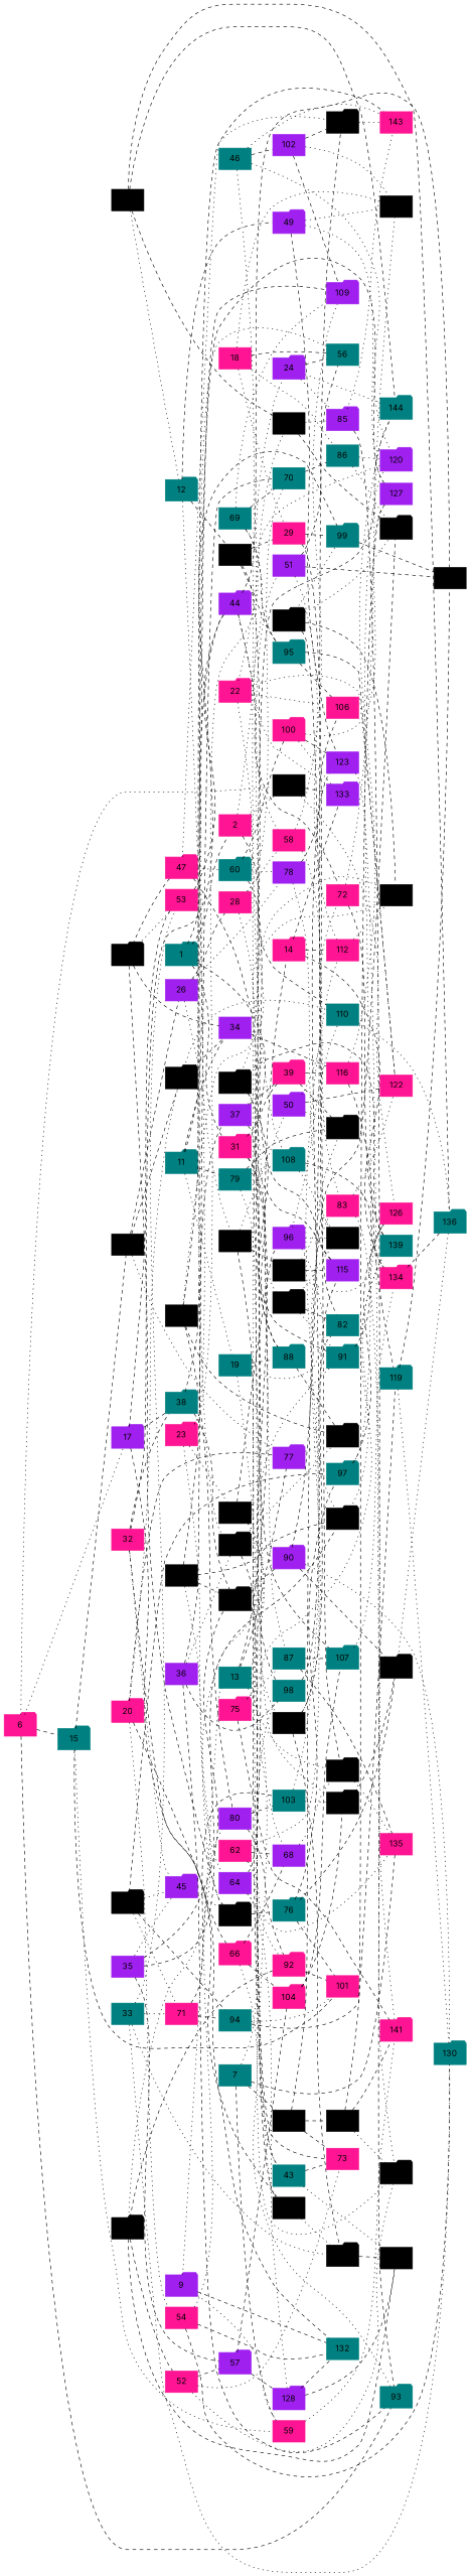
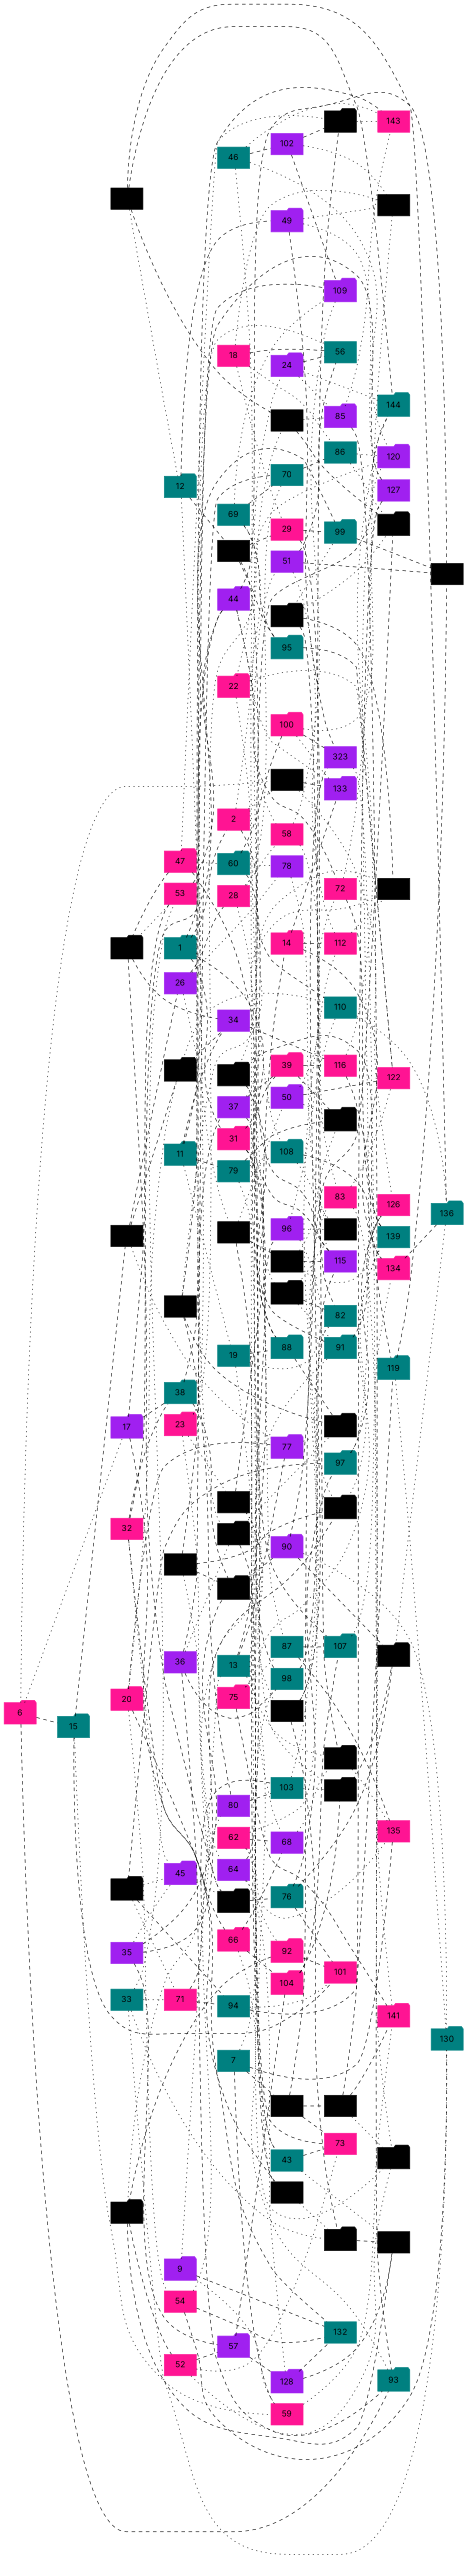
  graph {
    fontname=Inter
    rankdir=LR
    node [color=black fontname=Inter shape=box style=filled]
    edge [fontname=Inter style=dashed]
    1 [color=teal shape=folder]
    2 [color=deeppink]
    31 [color=deeppink shape=folder]
    109 [color=purple shape=folder]
    115 [color=purple]
    24 [color=purple shape=folder]
    27
    110 [color=teal]
    98 [color=teal]
    88 [color=teal shape=folder]
    39 [color=deeppink shape=folder]
    144 [color=teal shape=folder]
    56 [color=teal]
    85 [color=purple shape=folder]
    133 [color=purple shape=folder]
    126 [color=deeppink]
    136 [color=teal shape=folder]
    3 [shape=folder]
    52 [color=deeppink]
    91 [color=teal shape=folder]
    92 [color=deeppink shape=folder]
    131
    73 [color=deeppink]
    57 [color=purple shape=folder]
    114 [shape=folder]
    101 [color=deeppink]
    4 [shape=folder]
    45 [color=purple shape=folder]
    71 [color=deeppink]
    94 [color=teal]
    97 [color=teal shape=folder]
    63 [shape=folder]
    103 [color=teal]
    119 [color=teal shape=folder]
    120 [color=purple shape=folder]
    12 [color=teal shape=folder]
    5
    42
    16
    49 [color=purple shape=folder]
    111 [shape=folder]
    129 [shape=folder]
    6 [color=deeppink shape=folder]
    15 [color=teal shape=folder]
    17 [color=purple shape=folder]
    93 [color=teal shape=folder]
    59 [color=deeppink]
    25
    132 [color=teal]
    53 [color=deeppink]
    38 [color=teal shape=folder]
    7 [color=teal]
    8
    135 [color=deeppink]
    74
    141 [color=deeppink shape=folder]
-   123 [color=purple]
+   123 [color=purple label=323]
    127 [color=purple]
    9 [color=purple shape=folder]
    13 [color=teal]
    14 [color=deeppink shape=folder]
    43 [color=teal]
    77 [color=purple shape=folder]
-   106 [color=deeppink]
    10 [shape=folder]
    34 [color=purple]
    47 [color=deeppink shape=folder]
    116 [color=deeppink]
    60 [color=teal shape=folder]
    137 [shape=folder]
    44 [color=purple shape=folder]
    76 [color=teal shape=folder]
    11 [color=teal shape=folder]
    19 [color=teal]
    79 [color=teal]
    68 [color=purple]
    82 [color=teal]
    58 [color=deeppink]
    72 [color=deeppink]
    138
    125 [shape=folder]
    108 [color=teal shape=folder]
    105 [shape=folder]
    29 [color=deeppink]
    95 [color=teal shape=folder]
    107 [color=teal shape=folder]
    142
    113
    118 [shape=folder]
    112 [color=deeppink]
    134 [color=deeppink shape=folder]
    145
    30 [shape=folder]
    26 [color=purple]
    99 [color=teal shape=folder]
    122 [color=deeppink]
    61 [shape=folder]
    18 [color=deeppink]
    86 [color=teal]
    89 [shape=folder]
    20 [color=deeppink shape=folder]
    54 [color=deeppink]
    66 [color=deeppink shape=folder]
    130 [color=teal shape=folder]
    80 [color=purple]
    104 [color=deeppink shape=folder]
    21
    37 [color=purple]
    121 [shape=folder]
    90 [color=purple shape=folder]
    139 [color=teal]
    22 [color=deeppink shape=folder]
    124 [shape=folder]
    23 [color=deeppink shape=folder]
    64 [color=purple]
    65
    128 [color=purple shape=folder]
    81
    96 [color=purple shape=folder]
    143 [color=deeppink]
    28 [color=deeppink]
    40
    78 [color=purple]
    55 [shape=folder]
    70 [color=teal]
    50 [color=purple shape=folder]
    84
    140
    83 [color=deeppink]
    32 [color=deeppink]
    33 [color=teal]
    35 [color=purple]
    36 [color=purple]
    41 [shape=folder]
    51 [color=purple]
    87 [color=teal]
    46 [color=teal]
    102 [color=purple]
    100 [color=deeppink shape=folder]
    48 [shape=folder]
    75 [color=deeppink shape=folder]
    117 [shape=folder]
    62 [color=deeppink]
    67
    69 [color=teal]
    1 -- 2
    1 -- 31
    1 -- 109
    1 -- 115
    2 -- 24 [style=dotted]
    2 -- 27 [style=dotted]
    2 -- 110
    31 -- 98
    31 -- 88
    31 -- 39
    24 -- 144 [style=dotted]
    24 -- 56
    24 -- 85 [style=dotted]
    27 -- 133
    27 -- 126 [style=dotted]
    110 -- 136 [style=dotted]
    98 -- 123
    88 -- 118
    39 -- 116
    39 -- 125
    85 -- 93
    85 -- 143 [style=dotted]
    3 -- 52
    3 -- 91 [style=dotted]
    3 -- 92
    3 -- 131
    52 -- 73 [style=dotted]
    52 -- 57
    52 -- 114 [style=dotted]
    91 -- 126
    92 -- 101
    57 -- 104
    57 -- 128
    4 -- 45 [style=dotted]
    4 -- 71 [style=dotted]
    4 -- 94
    4 -- 97
    45 -- 63 [style=dotted]
    71 -- 94
    71 -- 103
    94 -- 101 [style=dotted]
    94 -- 119
    97 -- 126
    97 -- 120 [style=dotted]
    63 -- 76
    103 -- 105 [style=dotted]
    103 -- 112 [style=dotted]
    119 -- 138
    119 -- 130 [style=dotted]
    12 -- 16
    12 -- 49
    12 -- 111 [style=dotted]
    5 -- 144
    5 -- 136
    5 -- 12 [style=dotted]
    5 -- 42
    42 -- 85 [style=dotted]
    42 -- 129
    16 -- 29
    16 -- 95
    16 -- 107
    49 -- 123
    49 -- 127 [style=dotted]
    49 -- 142 [style=dotted]
    111 -- 113
    111 -- 118 [style=dotted]
    6 -- 27 [style=dotted]
    6 -- 15
    6 -- 17 [style=dotted]
    6 -- 93
    15 -- 101
    15 -- 59 [style=dotted]
    15 -- 25
    17 -- 132
    17 -- 53
    17 -- 38
    59 -- 141 [style=dotted]
    25 -- 77 [style=dotted]
    25 -- 30
    25 -- 26
    53 -- 44
    38 -- 127
    38 -- 61
    7 -- 98 [style=dotted]
    7 -- 59
    7 -- 8
    7 -- 135
    8 -- 73
    8 -- 129
    8 -- 74
    74 -- 114 [style=dotted]
    74 -- 141
    74 -- 127
    123 -- 141 [style=dotted]
    9 -- 59 [style=dotted]
    9 -- 132
    9 -- 13 [style=dotted]
    13 -- 14
    13 -- 43 [style=dotted]
    13 -- 77
    14 -- 133
    14 -- 112
    14 -- 134
    43 -- 131 [style=dotted]
    43 -- 73
    77 -- 118 [style=dotted]
    10 -- 63
    10 -- 53 [style=dotted]
    10 -- 34
    10 -- 47
    34 -- 116
    47 -- 91
    47 -- 60 [style=dotted]
    47 -- 137 [style=dotted]
    116 -- 144 [style=dotted]
    116 -- 119
    60 -- 115
    60 -- 78 [style=dotted]
    60 -- 100
    137 -- 143 [style=dotted]
    44 -- 58 [style=dotted]
    44 -- 72
    44 -- 138
    76 -- 101
    76 -- 97
    76 -- 117
    11 -- 34
    11 -- 44
    11 -- 19 [style=dotted]
    11 -- 79
    19 -- 88
    19 -- 68 [style=dotted]
    19 -- 82 [style=dotted]
    79 -- 125
    79 -- 108 [style=dotted]
    79 -- 105 [style=dotted]
    68 -- 89 [style=dotted]
    58 -- 109 [style=dotted]
    58 -- 83 [style=dotted]
    72 -- 142 [style=dotted]
    72 -- 139
    108 -- 134
    108 -- 140 [style=dotted]
    105 -- 117
    29 -- 82
    29 -- 99
-   95 -- 106
    95 -- 122
    107 -- 134 [style=dotted]
    113 -- 124 [style=dotted]
    112 -- 145 [style=dotted]
    134 -- 136
    30 -- 110 [style=dotted]
    30 -- 34
    26 -- 28
    26 -- 40 [style=dotted]
    26 -- 78 [style=dotted]
    99 -- 138
    61 -- 90
    18 -- 56
    18 -- 29 [style=dotted]
    18 -- 142 [style=dotted]
    18 -- 86 [style=dotted]
    86 -- 120 [style=dotted]
    86 -- 129 [style=dotted]
    89 -- 135 [style=dotted]
    20 -- 77
    20 -- 30 [style=dotted]
    20 -- 54 [style=dotted]
    20 -- 66
    54 -- 132
    54 -- 130
    54 -- 80 [style=dotted]
    66 -- 93 [style=dotted]
    66 -- 68
    66 -- 104
-   80 -- 92
    80 -- 103
    104 -- 105
    104 -- 107
    21 -- 63 [style=dotted]
    21 -- 61
    21 -- 37
    21 -- 121
    37 -- 39
    37 -- 73
    37 -- 145 [style=dotted]
    121 -- 139 [style=dotted]
    90 -- 137
    90 -- 130 [style=dotted]
    90 -- 117
    22 -- 42 [style=dotted]
-   22 -- 106 [style=dotted]
    22 -- 113 [style=dotted]
    22 -- 122 [style=dotted]
    124 -- 131
    23 -- 56 [style=dotted]
    23 -- 120 [style=dotted]
    23 -- 64 [style=dotted]
    23 -- 65 [style=dotted]
    64 -- 144
    64 -- 92 [style=dotted]
    64 -- 128 [style=dotted]
    65 -- 89 [style=dotted]
    65 -- 81 [style=dotted]
    65 -- 96
    128 -- 131
    128 -- 132
    81 -- 115
    81 -- 124
    81 -- 83 [style=dotted]
    96 -- 110 [style=dotted]
    96 -- 121 [style=dotted]
    96 -- 140 [style=dotted]
    28 -- 58 [style=dotted]
    28 -- 55 [style=dotted]
    28 -- 70 [style=dotted]
    40 -- 43
    40 -- 50 [style=dotted]
    40 -- 84
-   78 -- 106
    78 -- 140 [style=dotted]
    55 -- 91 [style=dotted]
    55 -- 82
    55 -- 140 [style=dotted]
    70 -- 86
    50 -- 72 [style=dotted]
    50 -- 125 [style=dotted]
    50 -- 122
    84 -- 115
    84 -- 126 [style=dotted]
    84 -- 125 [style=dotted]
    83 -- 114 [style=dotted]
    83 -- 122 [style=dotted]
    32 -- 45 [style=dotted]
    32 -- 38
    32 -- 113
    32 -- 99
    33 -- 71 [style=dotted]
    33 -- 53 [style=dotted]
    33 -- 130 [style=dotted]
    33 -- 124 [style=dotted]
    35 -- 57
    35 -- 45 [style=dotted]
    35 -- 61
    35 -- 121
    36 -- 98
    36 -- 111 [style=dotted]
    36 -- 93
    36 -- 70
    41 -- 88
    41 -- 139
    41 -- 51 [style=dotted]
    41 -- 87 [style=dotted]
    51 -- 56
    51 -- 138
    51 -- 112 [style=dotted]
    87 -- 135
    87 -- 107
    46 -- 120 [style=dotted]
    46 -- 108 [style=dotted]
    46 -- 143 [style=dotted]
    46 -- 102
    102 -- 109
    102 -- 137
    102 -- 142 [style=dotted]
    100 -- 133 [style=dotted]
    100 -- 123
    100 -- 127 [style=dotted]
    48 -- 129 [style=dotted]
    48 -- 145
    48 -- 99 [style=dotted]
    48 -- 89
    75 -- 141
    75 -- 139 [style=dotted]
    75 -- 87 [style=dotted]
    117 -- 136 [style=dotted]
    62 -- 114 [style=dotted]
    62 -- 135 [style=dotted]
    62 -- 68
    62 -- 82 [style=dotted]
    67 -- 118
    67 -- 145 [style=dotted]
    67 -- 80
    67 -- 143
    69 -- 109 [style=dotted]
    69 -- 133 [style=dotted]
    69 -- 95
    69 -- 70
  }
